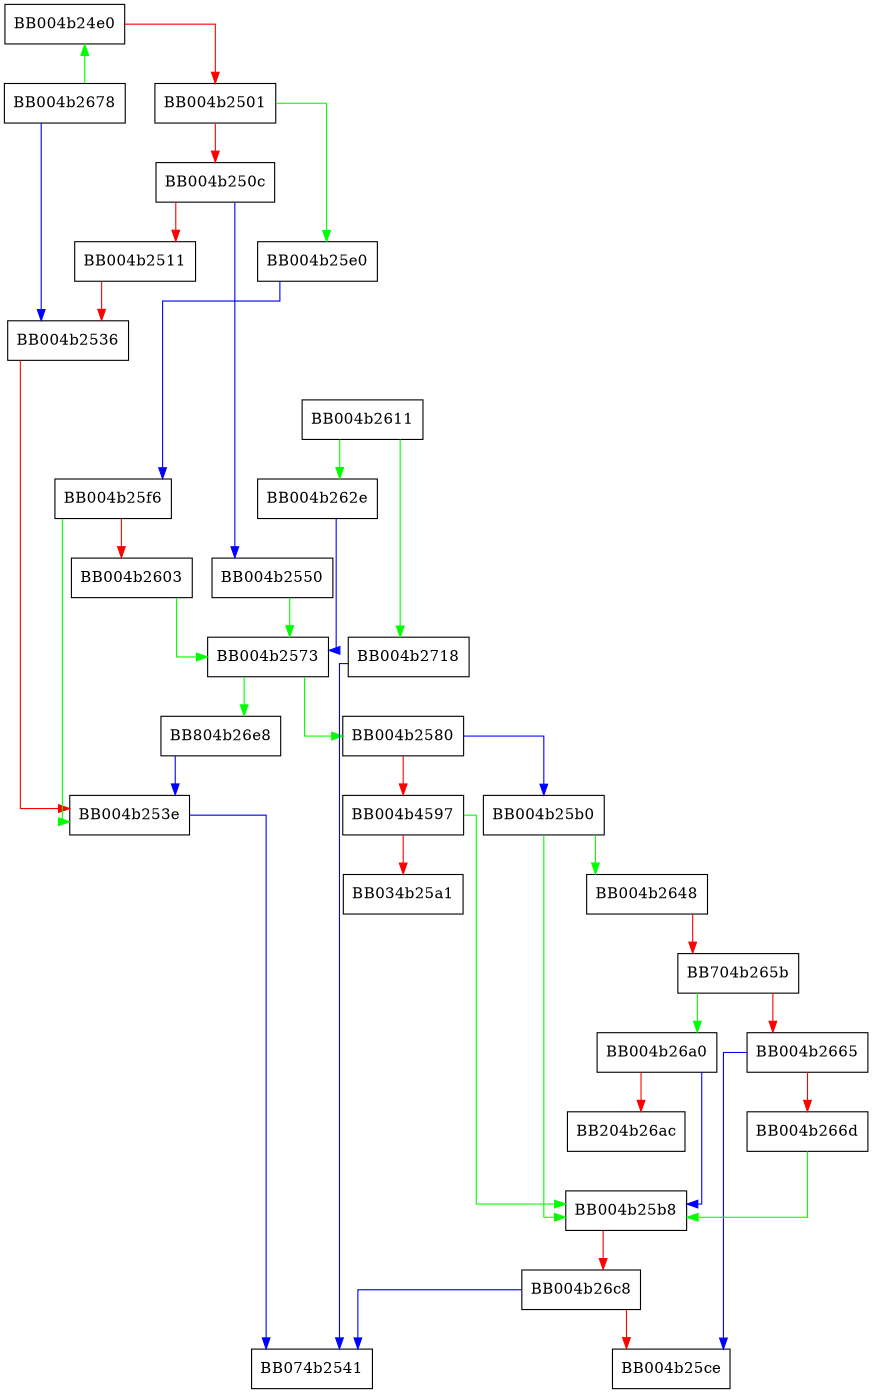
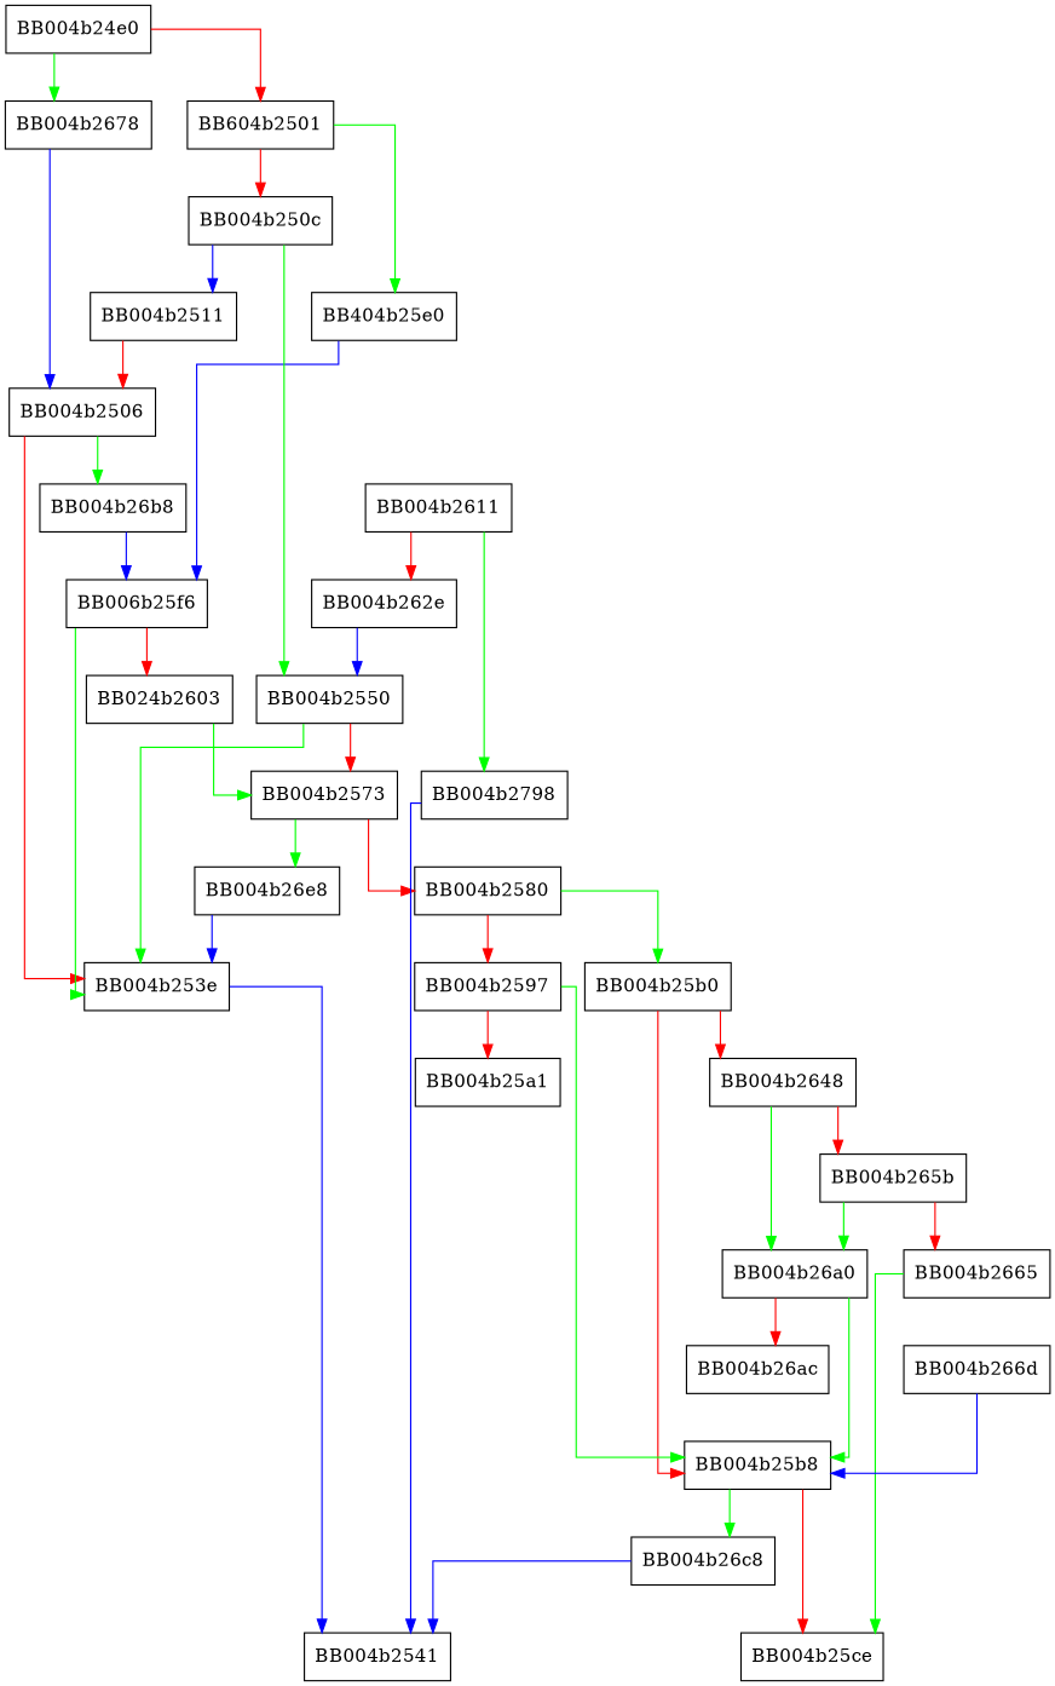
  digraph {
    splines=ortho
    node [shape=box]
    edge [color=green]
    BB004b24e0
    BB004b2678
-   BB004b2501
-   BB004b2536
-   BB004b25e0
+   BB004b2501 [label=BB604b2501]
+   BB004b2536 [label=BB004b2506]
+   BB004b25e0 [label=BB404b25e0]
    BB004b250c
    BB004b253e
-   BB004b25f6
+   BB004b26b8
+   BB004b25f6 [label=BB006b25f6]
    BB004b2550
    BB004b2511
-   BB004b2603
+   BB004b2603 [label=BB024b2603]
    BB004b2573
-   BB004b2541 [label=BB074b2541]
-   BB004b26e8 [label=BB804b26e8]
+   BB004b2541
+   BB004b26e8
    BB004b2580
    BB004b25b0
-   BB004b2597 [label=BB004b4597]
+   BB004b2597
    BB004b25b8
    BB004b2648
-   BB004b25a1 [label=BB034b25a1]
+   BB004b25a1
    BB004b26c8
    BB004b25ce
    BB004b26a0
-   BB004b265b [label=BB704b265b]
-   BB004b26ac [label=BB204b26ac]
+   BB004b265b
+   BB004b26ac
    BB004b2665
    BB004b2611
-   BB004b2718
+   BB004b2718 [label=BB004b2798]
    BB004b262e
    BB004b266d
-   BB004b2678 -> BB004b24e0
+   BB004b24e0 -> BB004b2678
    BB004b24e0 -> BB004b2501 [color=red]
    BB004b2678 -> BB004b2536 [color=blue]
    BB004b2501 -> BB004b25e0
    BB004b2501 -> BB004b250c [color=red]
    BB004b2536 -> BB004b253e [color=red]
+   BB004b2536 -> BB004b26b8
    BB004b25e0 -> BB004b25f6 [color=blue]
-   BB004b250c -> BB004b2550 [color=blue]
-   BB004b250c -> BB004b2511 [color=red]
+   BB004b250c -> BB004b2550
+   BB004b250c -> BB004b2511 [color=blue]
    BB004b253e -> BB004b2541 [color=blue]
+   BB004b26b8 -> BB004b25f6 [color=blue]
    BB004b25f6 -> BB004b253e
    BB004b25f6 -> BB004b2603 [color=red]
-   BB004b2550 -> BB004b2573
+   BB004b2550 -> BB004b253e
+   BB004b2550 -> BB004b2573 [color=red]
    BB004b2511 -> BB004b2536 [color=red]
    BB004b2603 -> BB004b2573
    BB004b2573 -> BB004b26e8
-   BB004b2573 -> BB004b2580
+   BB004b2573 -> BB004b2580 [color=red]
    BB004b26e8 -> BB004b253e [color=blue]
-   BB004b2580 -> BB004b25b0 [color=blue]
+   BB004b2580 -> BB004b25b0
    BB004b2580 -> BB004b2597 [color=red]
-   BB004b25b0 -> BB004b25b8
-   BB004b25b0 -> BB004b2648
+   BB004b25b0 -> BB004b25b8 [color=red]
+   BB004b25b0 -> BB004b2648 [color=red]
    BB004b2597 -> BB004b25b8
    BB004b2597 -> BB004b25a1 [color=red]
-   BB004b25b8 -> BB004b26c8 [color=red]
-   BB004b26c8 -> BB004b25ce [color=red]
+   BB004b25b8 -> BB004b26c8
+   BB004b25b8 -> BB004b25ce [color=red]
+   BB004b2648 -> BB004b26a0
    BB004b2648 -> BB004b265b [color=red]
    BB004b26c8 -> BB004b2541 [color=blue]
-   BB004b26a0 -> BB004b25b8 [color=blue]
+   BB004b26a0 -> BB004b25b8
    BB004b26a0 -> BB004b26ac [color=red]
    BB004b265b -> BB004b26a0
    BB004b265b -> BB004b2665 [color=red]
-   BB004b2665 -> BB004b25ce [color=blue]
-   BB004b2665 -> BB004b266d [color=red]
+   BB004b2665 -> BB004b25ce
    BB004b2611 -> BB004b2718
-   BB004b2611 -> BB004b262e
+   BB004b2611 -> BB004b262e [color=red]
    BB004b2718 -> BB004b2541 [color=blue]
-   BB004b262e -> BB004b2573 [color=blue]
-   BB004b266d -> BB004b25b8
+   BB004b262e -> BB004b2550 [color=blue]
+   BB004b266d -> BB004b25b8 [color=blue]
  }
